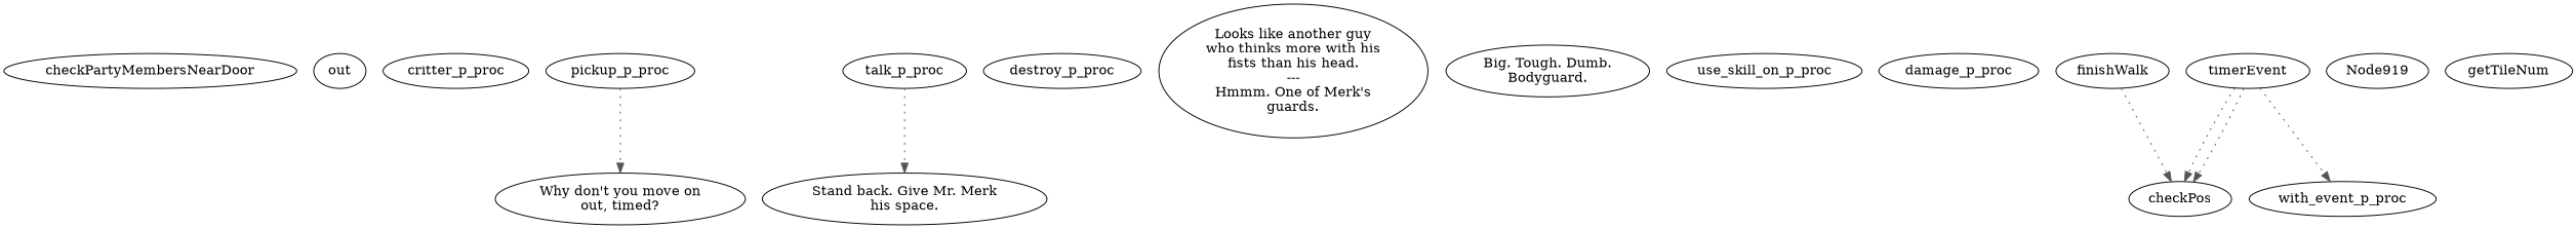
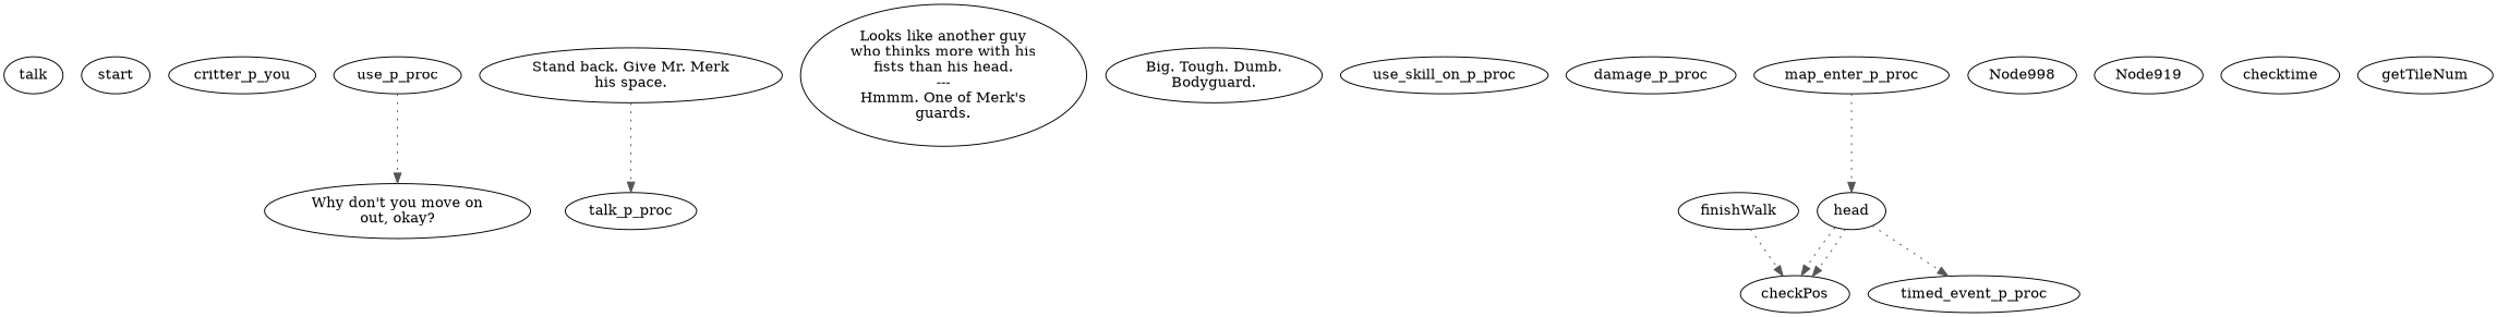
  digraph {
    node [color="#000000" fillcolor="#FFFFFF" style=filled]
    edge [color="#555555" style=dotted]
-   checkPartyMembersNearDoor
-   start [label=out]
-   critter_p_proc
-   n4 [label="Why don't you move on\nout, timed?"]
-   pickup_p_proc
+   checkPartyMembersNearDoor [label=talk]
+   start
+   critter_p_proc [label=critter_p_you]
+   n4 [label="Why don't you move on\nout, okay?"]
+   pickup_p_proc [label=use_p_proc]
    n6 [label="Stand back. Give Mr. Merk\nhis space."]
    talk_p_proc
-   destroy_p_proc
    n9 [label="Looks like another guy\nwho thinks more with his\nfists than his head.\n---\nHmmm. One of Merk's\nguards."]
    n10 [label="Big. Tough. Dumb.\nBodyguard."]
    use_skill_on_p_proc
    damage_p_proc
-   timerEvent
+   map_enter_p_proc
+   timerEvent [label=head]
    checkPos
-   timed_event_p_proc [label=with_event_p_proc]
+   timed_event_p_proc
+   Node998
    n18 [label=Node919]
    finishWalk
+   checktime
    getTileNum
    pickup_p_proc -> n4
-   talk_p_proc -> n6
+   n6 -> talk_p_proc
+   map_enter_p_proc -> timerEvent
    timerEvent -> checkPos
    timerEvent -> checkPos
    timerEvent -> timed_event_p_proc
    finishWalk -> checkPos
  }
